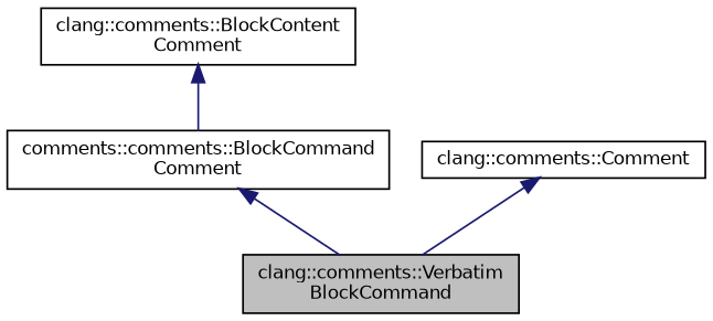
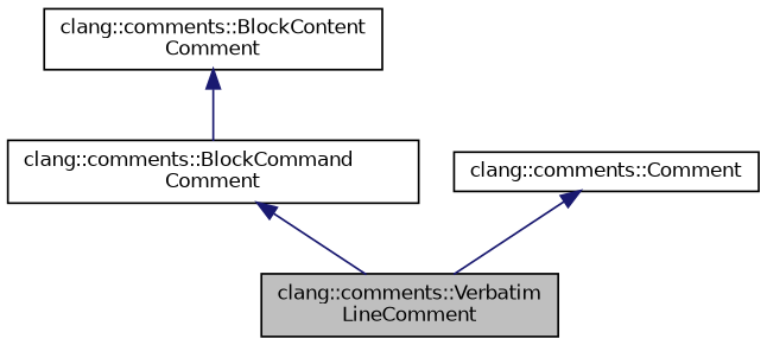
  digraph {
    node [color=black fontname=Helvetica fontsize=10 shape=record]
    edge [color=midnightblue dir=back fontname=Helvetica fontsize=10 labelfontname=Helvetica labelfontsize=10 style=solid]
-   n1 [fillcolor=grey75 fontcolor=black height=0.2 label="clang::comments::Verbatim\lBlockCommand" style=filled width=0.4]
-   n2 [height=0.2 label="comments::comments::BlockCommand\lComment" width=0.4]
+   n1 [fillcolor=grey75 fontcolor=black height=0.2 label="clang::comments::Verbatim\lLineComment" style=filled width=0.4]
+   n2 [height=0.2 label="clang::comments::BlockCommand\lComment" width=0.4]
    n3 [height=0.2 label="clang::comments::BlockContent\lComment" width=0.4]
    n4 [height=0.2 label="clang::comments::Comment" width=0.4]
    n2 -> n1
    n3 -> n2
    n4 -> n1
  }
